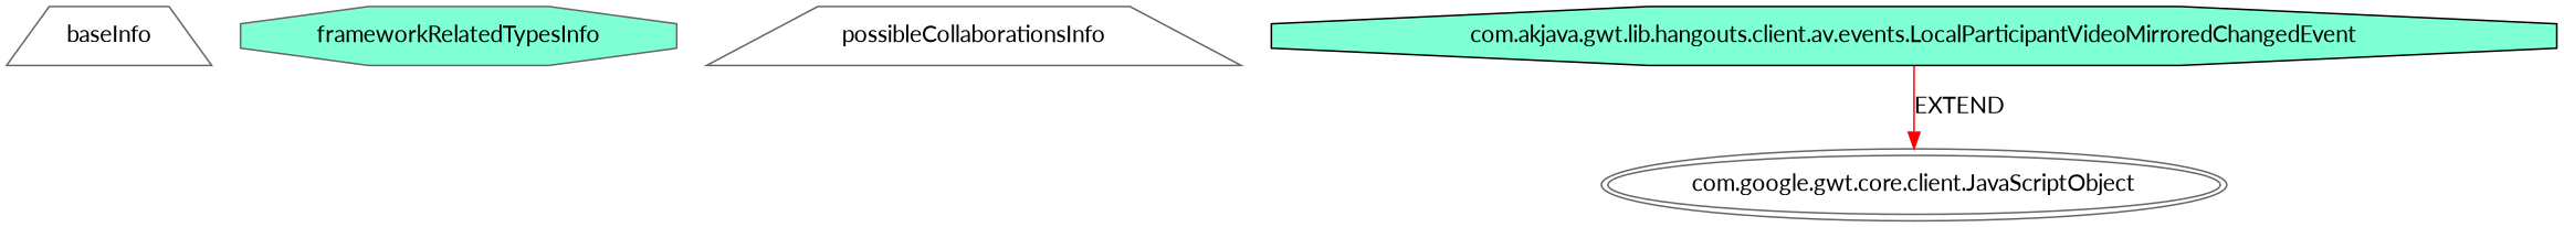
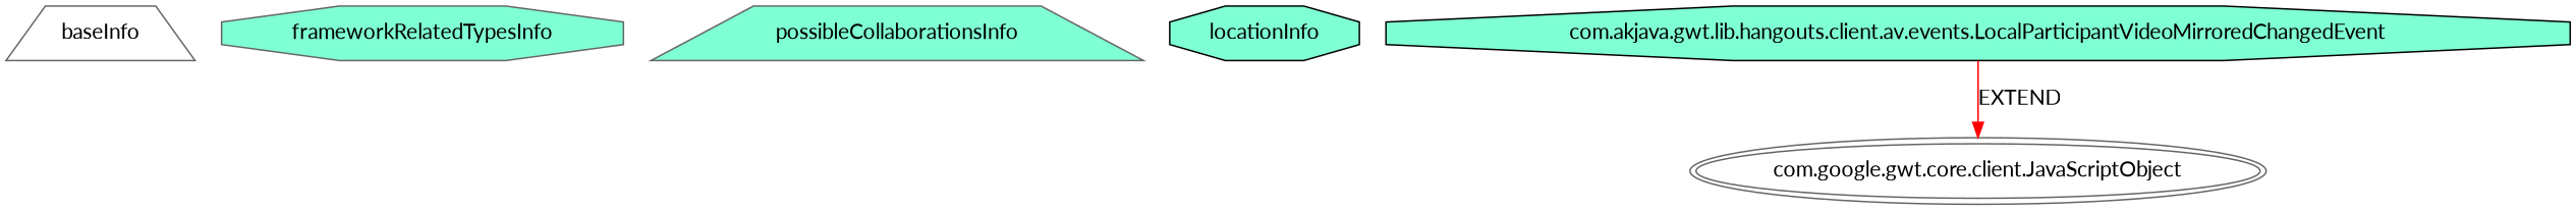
  digraph {
    fontname=Lato
    node [style=filled fillcolor=aquamarine color=gray40 shape=octagon fontname=Lato]
    baseInfo [category=extension_graph graphId=603 isAnonymous=false possibleRelation=false fillcolor=white shape=trapezium]
    frameworkRelatedTypesInfo [0="com.google.gwt.core.client.JavaScriptObject"]
-   possibleCollaborationsInfo [fillcolor=white shape=trapezium]
+   possibleCollaborationsInfo [shape=trapezium]
+   locationInfo [contextSignature=LocalParticipantVideoMirroredChangedEvent filePath="/akjava-GWT-Hangouts/GWT-Hangouts-master/src/com/akjava/gwt/lib/hangouts/client/av/events/LocalParticipantVideoMirroredChangedEvent.java" graphId=603 projectName="akjava-GWT-Hangouts" color=black]
    n5 [color=black isFrameworkType=false label="com.akjava.gwt.lib.hangouts.client.av.events.LocalParticipantVideoMirroredChangedEvent" vertexType=ROOT_CLIENT_CLASS_DECLARATION]
    n6 [isFrameworkType=true label="com.google.gwt.core.client.JavaScriptObject" peripheries=2 vertexType=FRAMEWORK_CLASS_TYPE fillcolor=white shape=ellipse]
    n5 -> n6 [color=red label=EXTEND fontname=Lato]
  }
